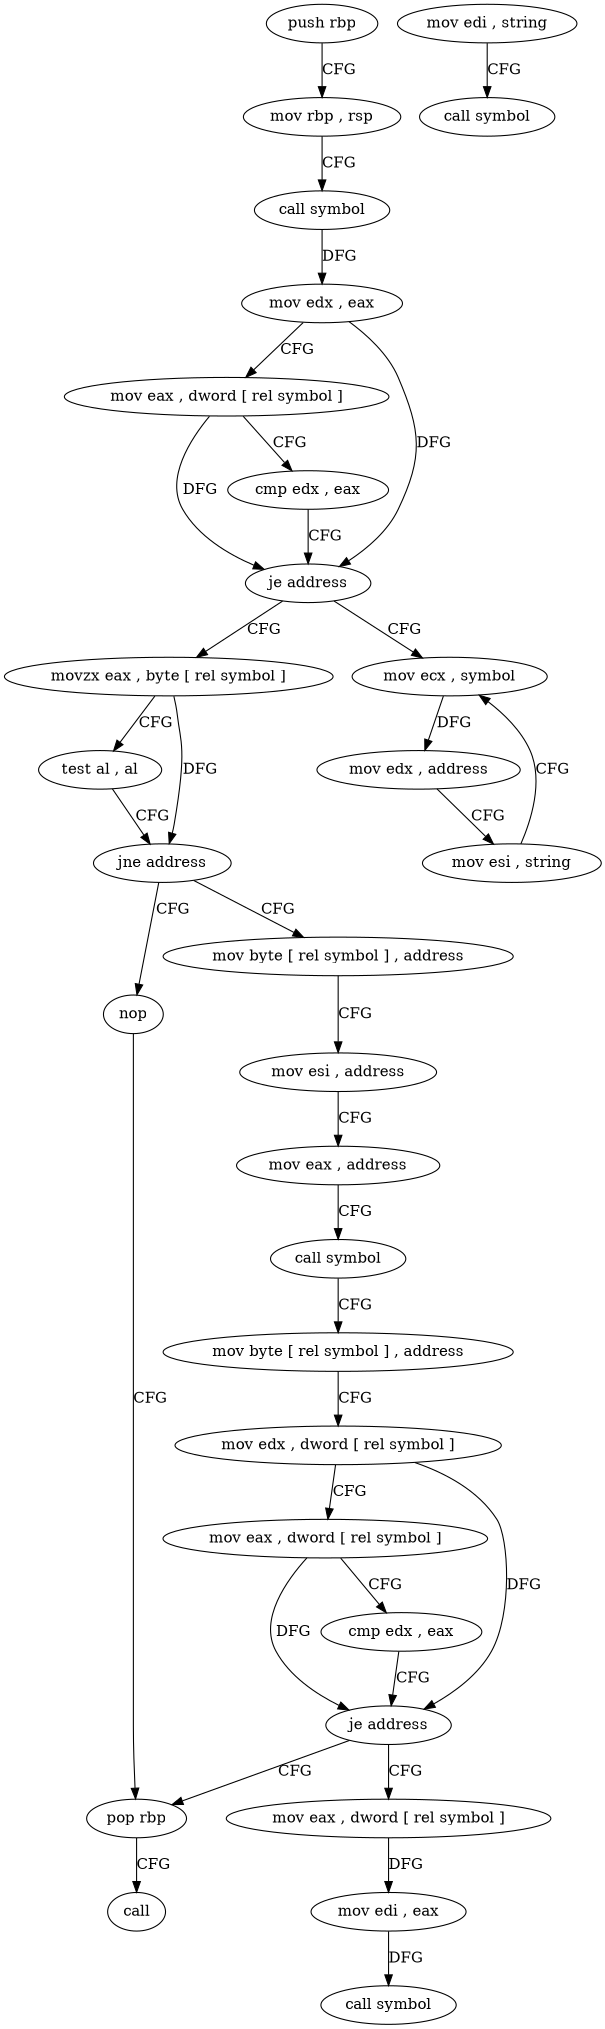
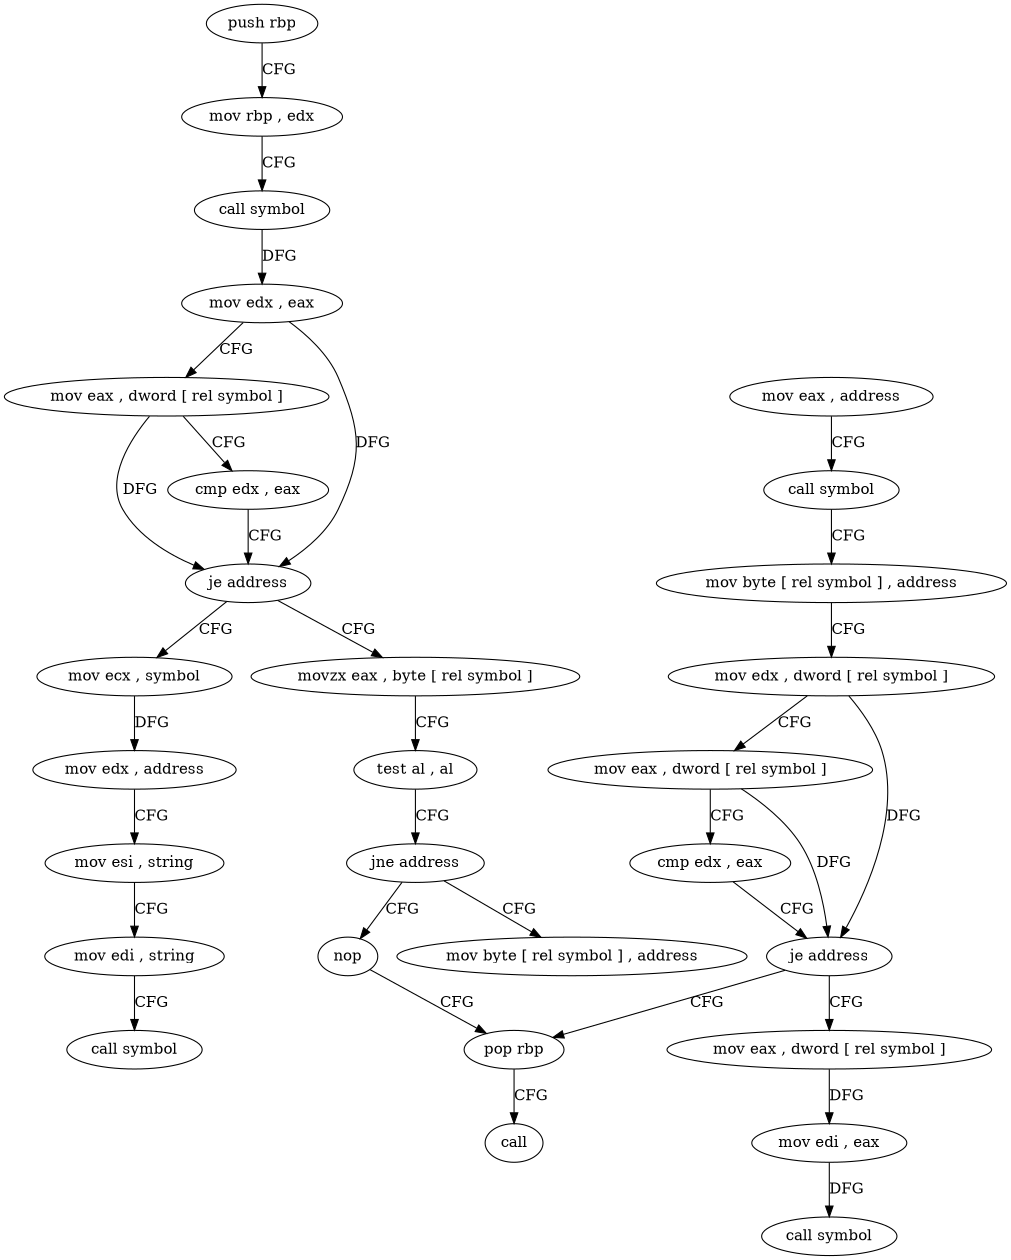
  digraph {
    n1 [label="push rbp"]
-   n2 [label="mov rbp , rsp"]
+   n2 [label="mov rbp , edx"]
    n3 [label="call symbol"]
    n4 [label="mov edx , eax"]
    n5 [label="mov eax , dword [ rel symbol ]"]
    n6 [label="je address"]
    n7 [label="cmp edx , eax"]
    n8 [label="movzx eax , byte [ rel symbol ]"]
    n9 [label="mov ecx , symbol"]
    n10 [label="test al , al"]
    n11 [label="jne address"]
    n12 [label="mov edx , address"]
    n13 [label=nop]
    n14 [label="mov byte [ rel symbol ] , address"]
    n15 [label="mov esi , string"]
    n16 [label="pop rbp"]
-   n17 [label="mov esi , address"]
    n18 [label=call]
    n19 [label="mov eax , address"]
    n20 [label="mov edi , string"]
    n21 [label="call symbol"]
    n22 [label="call symbol"]
    n23 [label="mov byte [ rel symbol ] , address"]
    n24 [label="mov edx , dword [ rel symbol ]"]
    n25 [label="mov eax , dword [ rel symbol ]"]
    n26 [label="je address"]
    n27 [label="cmp edx , eax"]
    n28 [label="mov eax , dword [ rel symbol ]"]
    n29 [label="mov edi , eax"]
    n30 [label="call symbol"]
    n1 -> n2 [label=CFG]
    n2 -> n3 [label=CFG]
    n3 -> n4 [label=DFG]
    n4 -> n5 [label=CFG]
    n4 -> n6 [label=DFG]
    n5 -> n6 [label=DFG]
    n5 -> n7 [label=CFG]
    n6 -> n8 [label=CFG]
    n6 -> n9 [label=CFG]
    n7 -> n6 [label=CFG]
    n8 -> n10 [label=CFG]
-   n8 -> n11 [label=DFG]
    n9 -> n12 [label=DFG]
    n10 -> n11 [label=CFG]
    n11 -> n13 [label=CFG]
    n11 -> n14 [label=CFG]
    n12 -> n15 [label=CFG]
    n13 -> n16 [label=CFG]
-   n14 -> n17 [label=CFG]
-   n15 -> n9 [label=CFG]
+   n15 -> n20 [label=CFG]
    n16 -> n18 [label=CFG]
-   n17 -> n19 [label=CFG]
    n19 -> n22 [label=CFG]
    n20 -> n21 [label=CFG]
    n22 -> n23 [label=CFG]
    n23 -> n24 [label=CFG]
    n24 -> n25 [label=CFG]
    n24 -> n26 [label=DFG]
    n25 -> n26 [label=DFG]
    n25 -> n27 [label=CFG]
    n26 -> n16 [label=CFG]
    n26 -> n28 [label=CFG]
    n27 -> n26 [label=CFG]
    n28 -> n29 [label=DFG]
    n29 -> n30 [label=DFG]
  }
